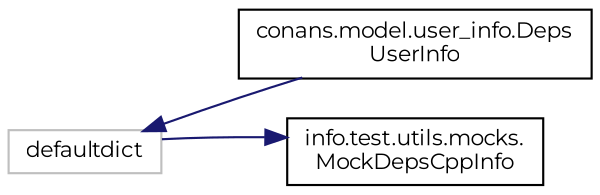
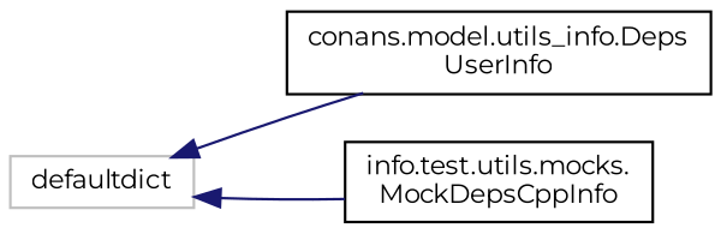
  digraph {
    fontname=Montserrat
    rankdir=LR
    node [color=black fillcolor=white fontname=Montserrat fontsize=10 shape=record style=filled]
    edge [color=midnightblue dir=back fontname=Montserrat fontsize=10 labelfontname=Helvetica labelfontsize=10 style=solid]
    n1 [color=grey75 height=0.2 label=defaultdict width=0.4]
-   n2 [height=0.2 label="conans.model.user_info.Deps\lUserInfo" width=0.4]
+   n2 [height=0.2 label="conans.model.utils_info.Deps\lUserInfo" width=0.4]
    n3 [height=0.2 label="info.test.utils.mocks.\lMockDepsCppInfo" width=0.4]
    n1 -> n2
-   n3 -> n1
+   n1 -> n3
  }
